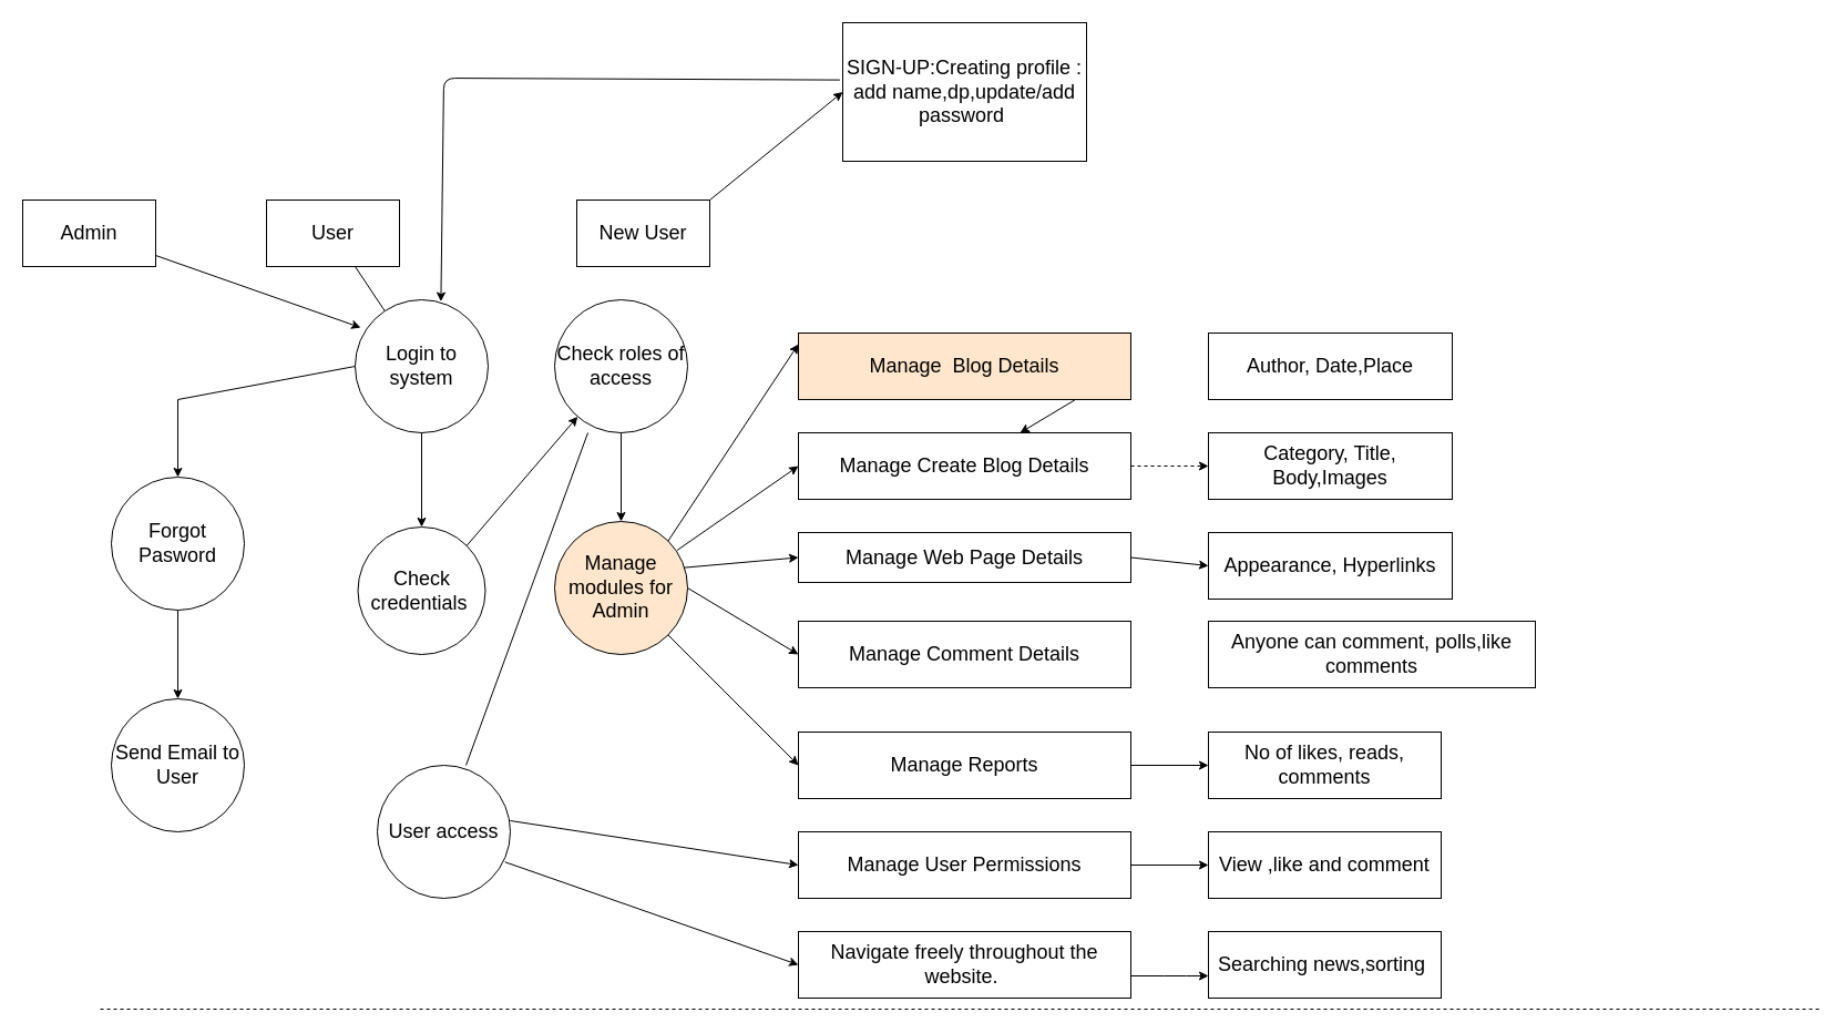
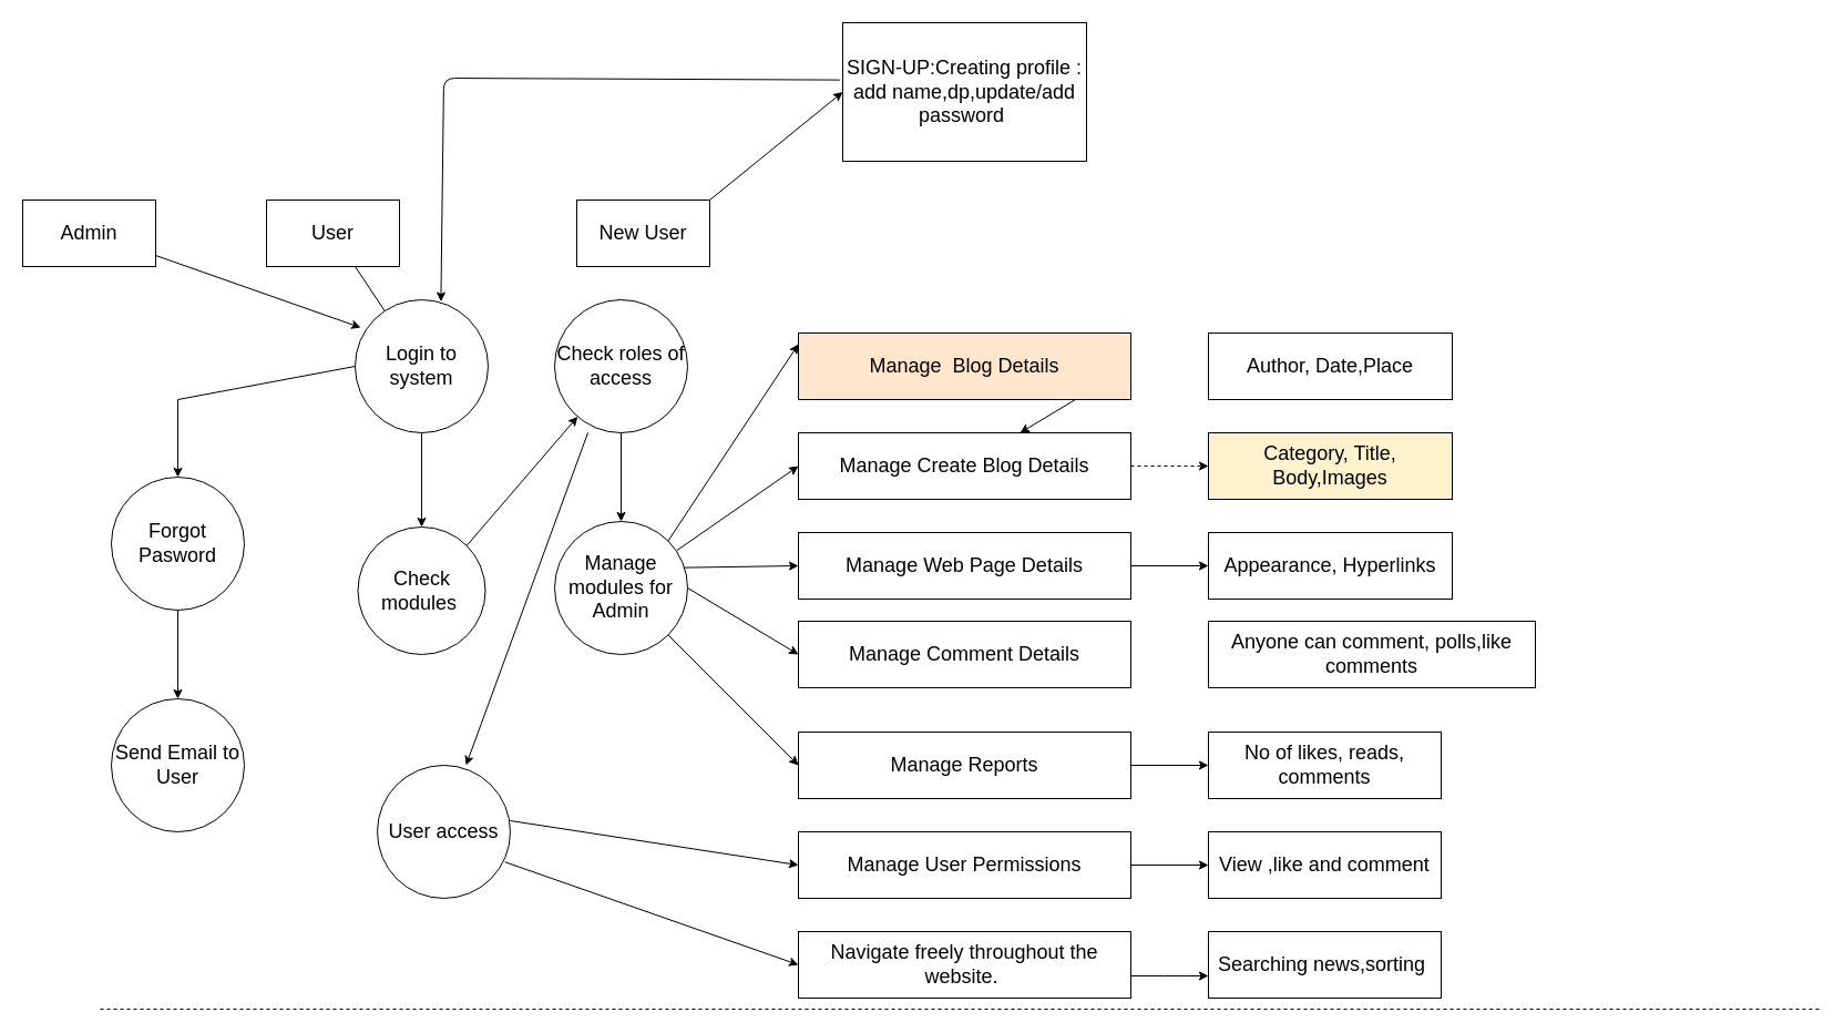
  <mxCell id="0" />
  <mxCell id="1" parent="0" />
  <mxCell id="2" value="&lt;span style=&quot;font-size: 18px;&quot;&gt;Admin&lt;/span&gt;" style="rounded=0;whiteSpace=wrap;html=1;" parent="1" vertex="1"><mxGeometry x="20" y="180" width="120" height="60" as="geometry" /></mxCell>
  <mxCell id="3" value="" style="endArrow=classic;html=1;fontSize=18;exitX=0.5;exitY=1;exitDx=0;exitDy=0;" parent="1" edge="1"><mxGeometry width="50" height="50" relative="1" as="geometry"><mxPoint x="160" y="360" as="sourcePoint" /><mxPoint x="160" y="430" as="targetPoint" /></mxGeometry></mxCell>
  <mxCell id="4" value="Forgot Pasword" style="ellipse;whiteSpace=wrap;html=1;aspect=fixed;fontSize=18;" parent="1" vertex="1"><mxGeometry x="100" y="430" width="120" height="120" as="geometry" /></mxCell>
  <mxCell id="5" value="" style="endArrow=classic;html=1;fontSize=18;exitX=0.5;exitY=1;exitDx=0;exitDy=0;" parent="1" source="4" edge="1"><mxGeometry width="50" height="50" relative="1" as="geometry"><mxPoint x="380" y="530" as="sourcePoint" /><mxPoint x="160" y="630" as="targetPoint" /></mxGeometry></mxCell>
  <mxCell id="6" value="Send Email to User&lt;span style=&quot;&quot;&gt;&#09;&lt;/span&gt;" style="ellipse;whiteSpace=wrap;html=1;aspect=fixed;fontSize=18;" parent="1" vertex="1"><mxGeometry x="100" y="630" width="120" height="120" as="geometry" /></mxCell>
  <mxCell id="7" value="Login to system" style="ellipse;whiteSpace=wrap;html=1;aspect=fixed;fontSize=18;" parent="1" vertex="1"><mxGeometry x="320" y="270" width="120" height="120" as="geometry" /></mxCell>
  <mxCell id="8" value="" style="endArrow=classic;html=1;fontSize=18;exitX=0.5;exitY=1;exitDx=0;exitDy=0;" parent="1" source="7" target="9" edge="1"><mxGeometry width="50" height="50" relative="1" as="geometry"><mxPoint x="380" y="480" as="sourcePoint" /><mxPoint x="380" y="470" as="targetPoint" /></mxGeometry></mxCell>
- <mxCell id="9" value="Check credentials&amp;nbsp;" style="ellipse;whiteSpace=wrap;html=1;aspect=fixed;fontSize=18;" parent="1" vertex="1"><mxGeometry x="322.5" y="475" width="115" height="115" as="geometry" /></mxCell>
+ <mxCell id="9" value="Check modules&amp;nbsp;" style="ellipse;whiteSpace=wrap;html=1;aspect=fixed;fontSize=18;" parent="1" vertex="1"><mxGeometry x="322.5" y="475" width="115" height="115" as="geometry" /></mxCell>
  <mxCell id="10" value="" style="endArrow=classic;html=1;fontSize=18;exitX=1;exitY=0;exitDx=0;exitDy=0;" parent="1" source="9" target="11" edge="1"><mxGeometry width="50" height="50" relative="1" as="geometry"><mxPoint x="480" y="380" as="sourcePoint" /><mxPoint x="500" y="400" as="targetPoint" /></mxGeometry></mxCell>
  <mxCell id="11" value="Check roles of access" style="ellipse;whiteSpace=wrap;html=1;aspect=fixed;fontSize=18;" parent="1" vertex="1"><mxGeometry x="500" y="270" width="120" height="120" as="geometry" /></mxCell>
  <mxCell id="12" value="" style="endArrow=classic;html=1;fontSize=18;exitX=0.5;exitY=1;exitDx=0;exitDy=0;" parent="1" source="11" edge="1"><mxGeometry width="50" height="50" relative="1" as="geometry"><mxPoint x="380" y="530" as="sourcePoint" /><mxPoint x="560" y="470" as="targetPoint" /></mxGeometry></mxCell>
  <mxCell id="13" style="edgeStyle=none;html=1;exitX=0.973;exitY=0.347;exitDx=0;exitDy=0;entryX=0;entryY=0.5;entryDx=0;entryDy=0;fontSize=18;exitPerimeter=0;" parent="1" source="16" target="24" edge="1"><mxGeometry relative="1" as="geometry" /></mxCell>
  <mxCell id="14" style="edgeStyle=none;html=1;exitX=1;exitY=0.5;exitDx=0;exitDy=0;entryX=0;entryY=0.5;entryDx=0;entryDy=0;fontSize=18;" parent="1" source="16" target="25" edge="1"><mxGeometry relative="1" as="geometry" /></mxCell>
  <mxCell id="15" style="edgeStyle=none;html=1;exitX=1;exitY=1;exitDx=0;exitDy=0;entryX=0;entryY=0.5;entryDx=0;entryDy=0;fontSize=18;" parent="1" source="16" target="30" edge="1"><mxGeometry relative="1" as="geometry" /></mxCell>
- <mxCell id="16" value="Manage modules for Admin" style="ellipse;whiteSpace=wrap;html=1;aspect=fixed;fontSize=18;fillColor=#ffe6cc;" parent="1" vertex="1"><mxGeometry x="500" y="470" width="120" height="120" as="geometry" /></mxCell>
+ <mxCell id="16" value="Manage modules for Admin" style="ellipse;whiteSpace=wrap;html=1;aspect=fixed;fontSize=18;" parent="1" vertex="1"><mxGeometry x="500" y="470" width="120" height="120" as="geometry" /></mxCell>
  <mxCell id="17" value="" style="endArrow=classic;html=1;fontSize=18;exitX=1;exitY=0;exitDx=0;exitDy=0;" parent="1" source="16" edge="1"><mxGeometry width="50" height="50" relative="1" as="geometry"><mxPoint x="250" y="420" as="sourcePoint" /><mxPoint x="720" y="310" as="targetPoint" /></mxGeometry></mxCell>
  <mxCell id="18" style="edgeStyle=none;html=1;exitX=1;exitY=0.5;exitDx=0;exitDy=0;fontSize=18;" parent="1" source="19" target="22" edge="1"><mxGeometry relative="1" as="geometry" /></mxCell>
  <mxCell id="19" value="Manage&amp;nbsp; Blog Details" style="rounded=0;whiteSpace=wrap;html=1;fontSize=18;fillColor=#ffe6cc;" parent="1" vertex="1"><mxGeometry x="720" y="300" width="300" height="60" as="geometry" /></mxCell>
  <mxCell id="20" value="" style="endArrow=classic;html=1;fontSize=18;exitX=0.922;exitY=0.216;exitDx=0;exitDy=0;exitPerimeter=0;entryX=0;entryY=0.5;entryDx=0;entryDy=0;" parent="1" source="16" target="22" edge="1"><mxGeometry width="50" height="50" relative="1" as="geometry"><mxPoint x="510" y="370" as="sourcePoint" /><mxPoint x="720" y="370" as="targetPoint" /></mxGeometry></mxCell>
  <mxCell id="21" style="edgeStyle=none;html=1;exitX=1;exitY=0.5;exitDx=0;exitDy=0;entryX=0;entryY=0.5;entryDx=0;entryDy=0;fontSize=18;dashed=1;" parent="1" source="22" target="27" edge="1"><mxGeometry relative="1" as="geometry" /></mxCell>
  <mxCell id="22" value="Manage Create Blog Details" style="rounded=0;whiteSpace=wrap;html=1;fontSize=18;" parent="1" vertex="1"><mxGeometry x="720" y="390" width="300" height="60" as="geometry" /></mxCell>
  <mxCell id="23" style="edgeStyle=none;html=1;exitX=1;exitY=0.5;exitDx=0;exitDy=0;entryX=0;entryY=0.5;entryDx=0;entryDy=0;fontSize=18;" parent="1" source="24" target="28" edge="1"><mxGeometry relative="1" as="geometry" /></mxCell>
- <mxCell id="24" value="Manage Web Page Details" style="rounded=0;whiteSpace=wrap;html=1;fontSize=18;" parent="1" vertex="1"><mxGeometry x="720" y="480" width="300" height="45" as="geometry" /></mxCell>
+ <mxCell id="24" value="Manage Web Page Details" style="rounded=0;whiteSpace=wrap;html=1;fontSize=18;" parent="1" vertex="1"><mxGeometry x="720" y="480" width="300" height="60" as="geometry" /></mxCell>
  <mxCell id="25" value="Manage Comment Details" style="rounded=0;whiteSpace=wrap;html=1;fontSize=18;" parent="1" vertex="1"><mxGeometry x="720" y="560" width="300" height="60" as="geometry" /></mxCell>
  <mxCell id="26" value="Author, Date,Place" style="rounded=0;whiteSpace=wrap;html=1;fontSize=18;" parent="1" vertex="1"><mxGeometry x="1090" y="300" width="220" height="60" as="geometry" /></mxCell>
- <mxCell id="27" value="Category, Title, Body,Images" style="rounded=0;whiteSpace=wrap;html=1;fontSize=18;" parent="1" vertex="1"><mxGeometry x="1090" y="390" width="220" height="60" as="geometry" /></mxCell>
+ <mxCell id="27" value="Category, Title, Body,Images" style="rounded=0;whiteSpace=wrap;html=1;fontSize=18;fillColor=#fff2cc;" parent="1" vertex="1"><mxGeometry x="1090" y="390" width="220" height="60" as="geometry" /></mxCell>
  <mxCell id="28" value="Appearance, Hyperlinks" style="rounded=0;whiteSpace=wrap;html=1;fontSize=18;" parent="1" vertex="1"><mxGeometry x="1090" y="480" width="220" height="60" as="geometry" /></mxCell>
  <mxCell id="29" style="edgeStyle=none;html=1;exitX=1;exitY=0.5;exitDx=0;exitDy=0;entryX=0;entryY=0.5;entryDx=0;entryDy=0;fontSize=18;" parent="1" source="30" target="34" edge="1"><mxGeometry relative="1" as="geometry" /></mxCell>
  <mxCell id="30" value="Manage Reports" style="rounded=0;whiteSpace=wrap;html=1;fontSize=18;" parent="1" vertex="1"><mxGeometry x="720" y="660" width="300" height="60" as="geometry" /></mxCell>
  <mxCell id="31" style="edgeStyle=none;html=1;exitX=1;exitY=0.5;exitDx=0;exitDy=0;entryX=0;entryY=0.5;entryDx=0;entryDy=0;fontSize=18;" parent="1" source="32" target="35" edge="1"><mxGeometry relative="1" as="geometry" /></mxCell>
  <mxCell id="32" value="Manage User Permissions" style="rounded=0;whiteSpace=wrap;html=1;fontSize=18;" parent="1" vertex="1"><mxGeometry x="720" y="750" width="300" height="60" as="geometry" /></mxCell>
  <mxCell id="33" value="Anyone can comment, polls,like comments" style="rounded=0;whiteSpace=wrap;html=1;fontSize=18;" parent="1" vertex="1"><mxGeometry x="1090" y="560" width="295" height="60" as="geometry" /></mxCell>
  <mxCell id="34" value="No of likes, reads, comments" style="rounded=0;whiteSpace=wrap;html=1;fontSize=18;" parent="1" vertex="1"><mxGeometry x="1090" y="660" width="210" height="60" as="geometry" /></mxCell>
  <mxCell id="35" value="View ,like and comment" style="rounded=0;whiteSpace=wrap;html=1;fontSize=18;" parent="1" vertex="1"><mxGeometry x="1090" y="750" width="210" height="60" as="geometry" /></mxCell>
  <mxCell id="36" value="" style="endArrow=none;dashed=1;html=1;fontSize=18;" parent="1" edge="1"><mxGeometry width="50" height="50" relative="1" as="geometry"><mxPoint x="90" y="910" as="sourcePoint" /><mxPoint x="1641.333" y="910" as="targetPoint" /></mxGeometry></mxCell>
  <mxCell id="37" value="&lt;font style=&quot;font-size: 18px;&quot;&gt;User&lt;/font&gt;" style="rounded=0;whiteSpace=wrap;html=1;" parent="1" vertex="1"><mxGeometry x="240" y="180" width="120" height="60" as="geometry" /></mxCell>
  <mxCell id="38" value="" style="endArrow=none;html=1;fontSize=18;" parent="1" source="7" edge="1"><mxGeometry width="50" height="50" relative="1" as="geometry"><mxPoint x="270" y="290" as="sourcePoint" /><mxPoint x="320" y="240" as="targetPoint" /></mxGeometry></mxCell>
  <mxCell id="39" value="" style="endArrow=none;html=1;fontSize=18;" parent="1" edge="1"><mxGeometry width="50" height="50" relative="1" as="geometry"><mxPoint x="160" y="360" as="sourcePoint" /><mxPoint x="320" y="330" as="targetPoint" /></mxGeometry></mxCell>
  <mxCell id="40" value="User access" style="ellipse;whiteSpace=wrap;html=1;aspect=fixed;fontSize=18;" parent="1" vertex="1"><mxGeometry x="340" y="690" width="120" height="120" as="geometry" /></mxCell>
  <mxCell id="41" value="" style="endArrow=classic;html=1;fontSize=18;entryX=0;entryY=0.5;entryDx=0;entryDy=0;" parent="1" target="32" edge="1"><mxGeometry width="50" height="50" relative="1" as="geometry"><mxPoint x="460" y="740" as="sourcePoint" /><mxPoint x="510" y="690" as="targetPoint" /></mxGeometry></mxCell>
- <mxCell id="42" value="" style="endArrow=none;html=1;fontSize=18;exitX=0.25;exitY=1;exitDx=0;exitDy=0;exitPerimeter=0;entryX=0.667;entryY=0;entryDx=0;entryDy=0;entryPerimeter=0;" parent="1" source="11" target="40" edge="1"><mxGeometry width="50" height="50" relative="1" as="geometry"><mxPoint x="410" y="670" as="sourcePoint" /><mxPoint x="460" y="620" as="targetPoint" /></mxGeometry></mxCell>
+ <mxCell id="42" value="" style="endArrow=classic;html=1;fontSize=18;exitX=0.25;exitY=1;exitDx=0;exitDy=0;exitPerimeter=0;entryX=0.667;entryY=0;entryDx=0;entryDy=0;entryPerimeter=0;" parent="1" source="11" target="40" edge="1"><mxGeometry width="50" height="50" relative="1" as="geometry"><mxPoint x="410" y="670" as="sourcePoint" /><mxPoint x="460" y="620" as="targetPoint" /></mxGeometry></mxCell>
  <mxCell id="43" value="" style="endArrow=classic;html=1;fontSize=18;entryX=0.042;entryY=0.209;entryDx=0;entryDy=0;entryPerimeter=0;" parent="1" source="2" target="7" edge="1"><mxGeometry width="50" height="50" relative="1" as="geometry"><mxPoint x="560" y="580" as="sourcePoint" /><mxPoint x="610" y="530" as="targetPoint" /><Array as="points"><mxPoint x="140" y="230" /></Array></mxGeometry></mxCell>
  <mxCell id="44" value="" style="endArrow=classic;html=1;fontSize=18;entryX=0;entryY=0.5;entryDx=0;entryDy=0;exitX=0.96;exitY=0.727;exitDx=0;exitDy=0;exitPerimeter=0;" parent="1" source="40" target="45" edge="1"><mxGeometry width="50" height="50" relative="1" as="geometry"><mxPoint x="450" y="770" as="sourcePoint" /><mxPoint x="610" y="530" as="targetPoint" /><Array as="points" /></mxGeometry></mxCell>
  <mxCell id="45" value="Navigate freely throughout the website.&amp;nbsp;" style="rounded=0;whiteSpace=wrap;html=1;fontSize=18;" parent="1" vertex="1"><mxGeometry x="720" y="840" width="300" height="60" as="geometry" /></mxCell>
  <mxCell id="46" value="Searching news,sorting&amp;nbsp;" style="rounded=0;whiteSpace=wrap;html=1;fontSize=18;" parent="1" vertex="1"><mxGeometry x="1090" y="840" width="210" height="60" as="geometry" /></mxCell>
  <mxCell id="47" value="" style="endArrow=classic;html=1;fontSize=18;" parent="1" edge="1"><mxGeometry width="50" height="50" relative="1" as="geometry"><mxPoint x="1020" y="880" as="sourcePoint" /><mxPoint x="1090" y="880" as="targetPoint" /><Array as="points"><mxPoint x="1060" y="880" /></Array></mxGeometry></mxCell>
  <mxCell id="48" value="&lt;font style=&quot;font-size: 18px;&quot;&gt;SIGN-UP:Creating profile : add name,dp,update/add password&amp;nbsp;&lt;/font&gt;" style="rounded=0;whiteSpace=wrap;html=1;fontSize=18;" parent="1" vertex="1"><mxGeometry x="760" y="20" width="220" height="125" as="geometry" /></mxCell>
  <mxCell id="49" value="New User" style="rounded=0;whiteSpace=wrap;html=1;fontSize=18;" parent="1" vertex="1"><mxGeometry x="520" y="180" width="120" height="60" as="geometry" /></mxCell>
  <mxCell id="50" value="" style="endArrow=classic;html=1;fontSize=18;exitX=1;exitY=0;exitDx=0;exitDy=0;entryX=0;entryY=0.5;entryDx=0;entryDy=0;" parent="1" source="49" target="48" edge="1"><mxGeometry width="50" height="50" relative="1" as="geometry"><mxPoint x="650" y="330" as="sourcePoint" /><mxPoint x="700" y="280" as="targetPoint" /></mxGeometry></mxCell>
  <mxCell id="51" value="" style="endArrow=classic;html=1;fontSize=18;entryX=0.645;entryY=0.013;entryDx=0;entryDy=0;entryPerimeter=0;exitX=-0.012;exitY=0.413;exitDx=0;exitDy=0;exitPerimeter=0;" parent="1" source="48" target="7" edge="1"><mxGeometry width="50" height="50" relative="1" as="geometry"><mxPoint x="760" y="80" as="sourcePoint" /><mxPoint x="500" y="90" as="targetPoint" /><Array as="points"><mxPoint x="400" y="70" /></Array></mxGeometry></mxCell>
